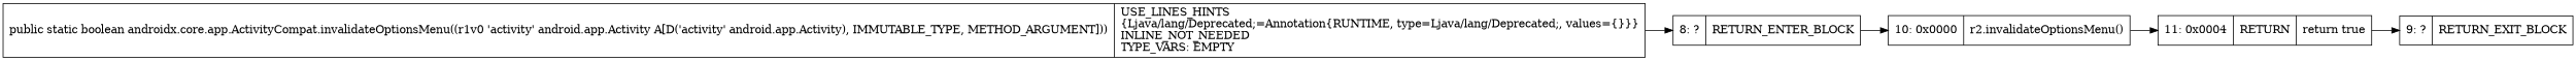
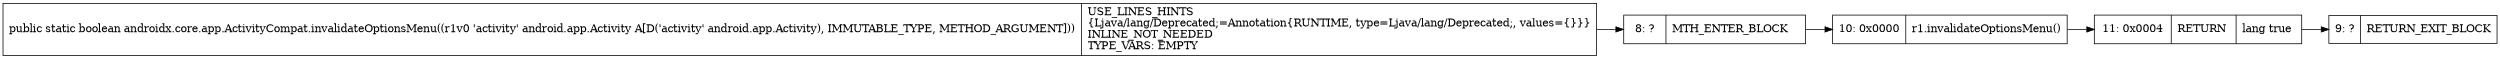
  digraph {
    rankdir=LR
    node [shape=record]
-   n1 [label="{8\:\ ?|RETURN_ENTER_BLOCK\l}"]
-   n2 [label="{10\:\ 0x0000|r2.invalidateOptionsMenu()\l}"]
-   n3 [label="{11\:\ 0x0004|RETURN\l|return true\l}"]
+   n1 [label="{8\:\ ?|MTH_ENTER_BLOCK\l}"]
+   n2 [label="{10\:\ 0x0000|r1.invalidateOptionsMenu()\l}"]
+   n3 [label="{11\:\ 0x0004|RETURN\l|lang true\l}"]
    n4 [label="{9\:\ ?|RETURN_EXIT_BLOCK\l}"]
    n5 [label="{public static boolean androidx.core.app.ActivityCompat.invalidateOptionsMenu((r1v0 'activity' android.app.Activity A[D('activity' android.app.Activity), IMMUTABLE_TYPE, METHOD_ARGUMENT]))  | USE_LINES_HINTS\l\{Ljava\/lang\/Deprecated;=Annotation\{RUNTIME, type=Ljava\/lang\/Deprecated;, values=\{\}\}\}\lINLINE_NOT_NEEDED\lTYPE_VARS: EMPTY\l}"]
    n1 -> n2
    n2 -> n3
    n3 -> n4
    n5 -> n1
  }
